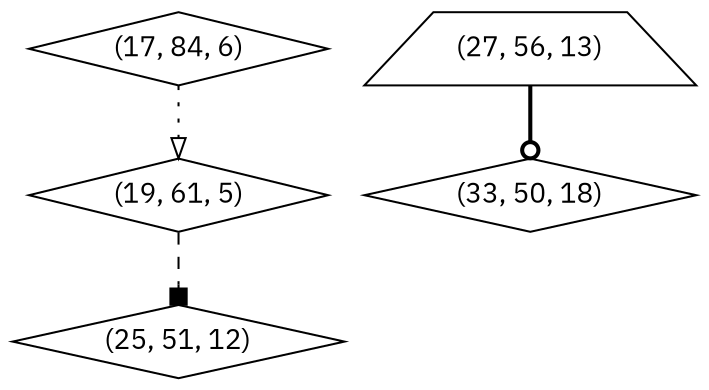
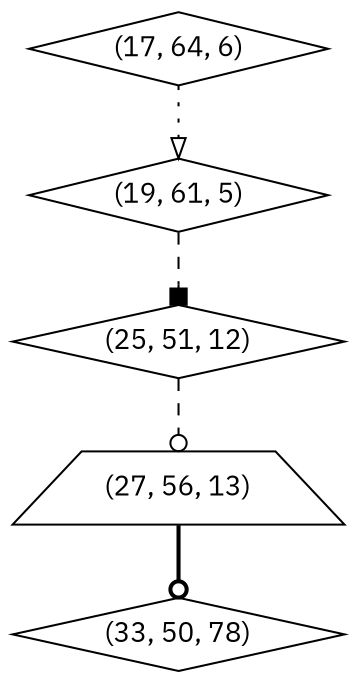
  digraph {
    fontname="IBM Plex Sans"
    node [fontname="IBM Plex Sans" shape=diamond]
    edge [arrowhead=odot fontname="IBM Plex Sans" style=dashed]
    n1 [label="(19, 61, 5)"]
-   "(17, 64, 6)" [label="(17, 84, 6)"]
+   "(17, 64, 6)"
    n3 [label="(25, 51, 12)"]
    "(27, 56, 13)" [shape=trapezium]
-   "(33, 50, 18)"
+   "(33, 50, 18)" [label="(33, 50, 78)"]
    n1 -> n3 [arrowhead=box]
    "(17, 64, 6)" -> n1 [arrowhead=onormal style=dotted]
+   n3 -> "(27, 56, 13)"
    "(27, 56, 13)" -> "(33, 50, 18)" [style=bold]
  }
